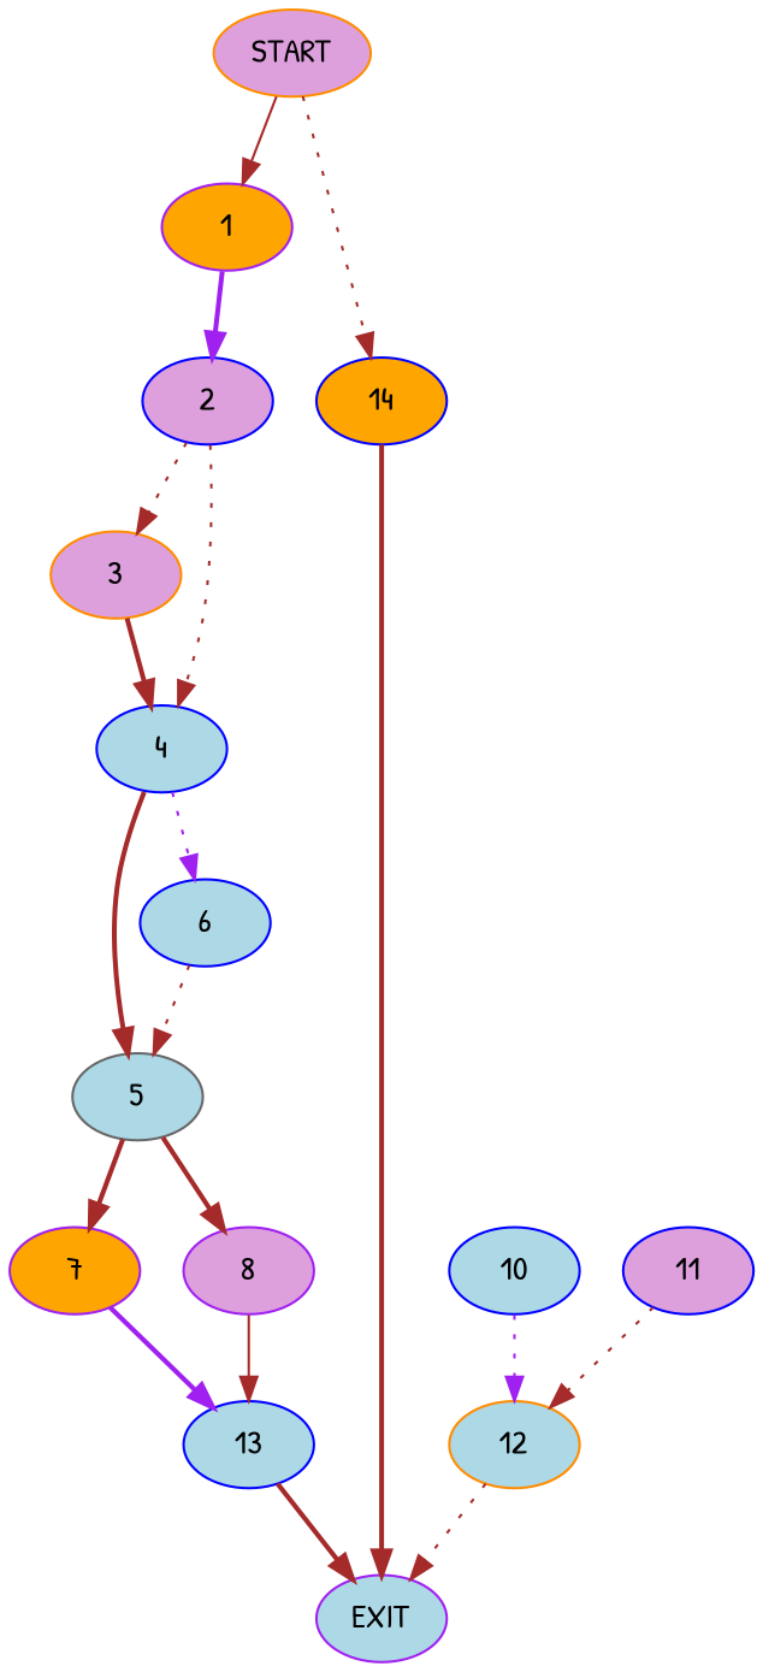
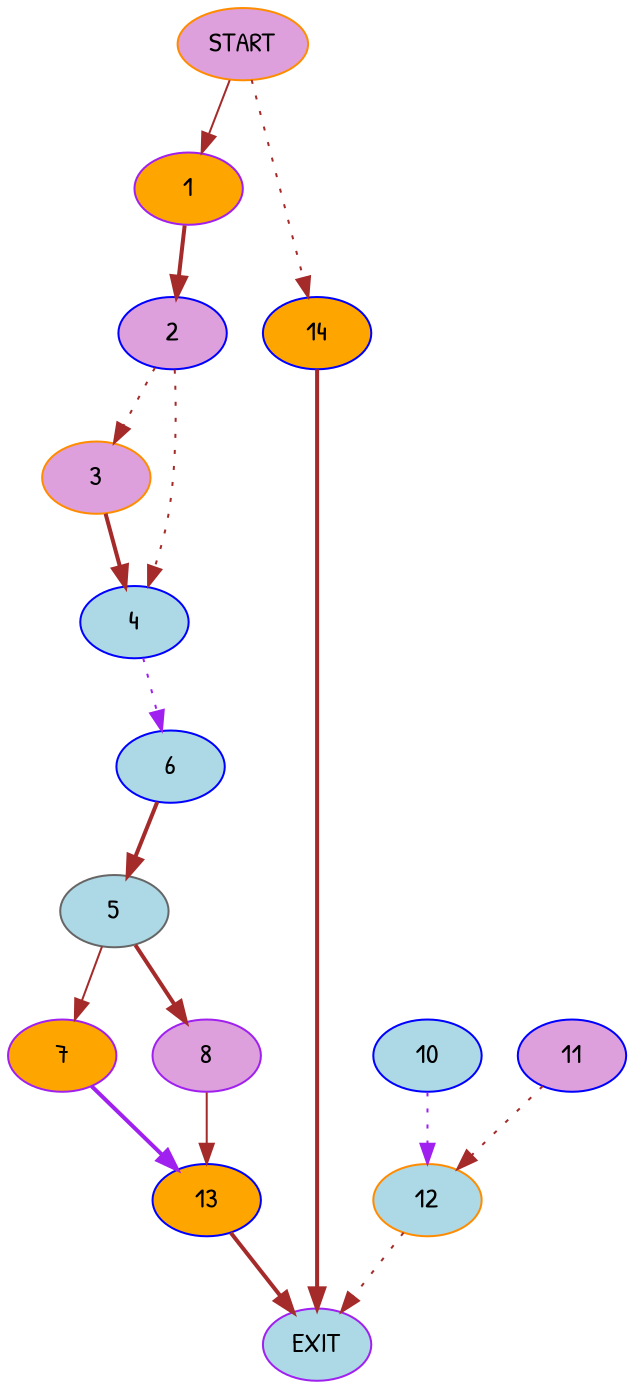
  digraph {
    fontname="Patrick Hand"
    node [color=blue fillcolor=lightblue fontname="Patrick Hand" style=filled]
    edge [color=brown fontname="Patrick Hand" style=bold]
    n1 [color=darkorange fillcolor=plum label=START]
    1 [color=purple fillcolor=orange]
    14 [fillcolor=orange]
    2 [fillcolor=plum]
    n5 [color=purple label=EXIT]
    3 [color=darkorange fillcolor=plum]
    4
    5 [color=gray40]
    6
    7 [color=purple fillcolor=orange]
    8 [color=purple fillcolor=plum]
-   13
+   13 [fillcolor=orange]
    12 [color=darkorange]
    10
    11 [fillcolor=plum]
    n1 -> 1 [style=solid]
    n1 -> 14 [style=dotted]
-   1 -> 2 [color=purple]
+   1 -> 2
    14 -> n5
    2 -> 3 [style=dotted]
    2 -> 4 [style=dotted]
    3 -> 4
-   4 -> 5
    4 -> 6 [color=purple style=dotted]
-   5 -> 7
+   5 -> 7 [style=solid]
    5 -> 8
-   6 -> 5 [style=dotted]
+   6 -> 5
    7 -> 13 [color=purple]
    8 -> 13 [style=solid]
    13 -> n5
    12 -> n5 [style=dotted]
    10 -> 12 [color=purple style=dotted]
    11 -> 12 [style=dotted]
  }
